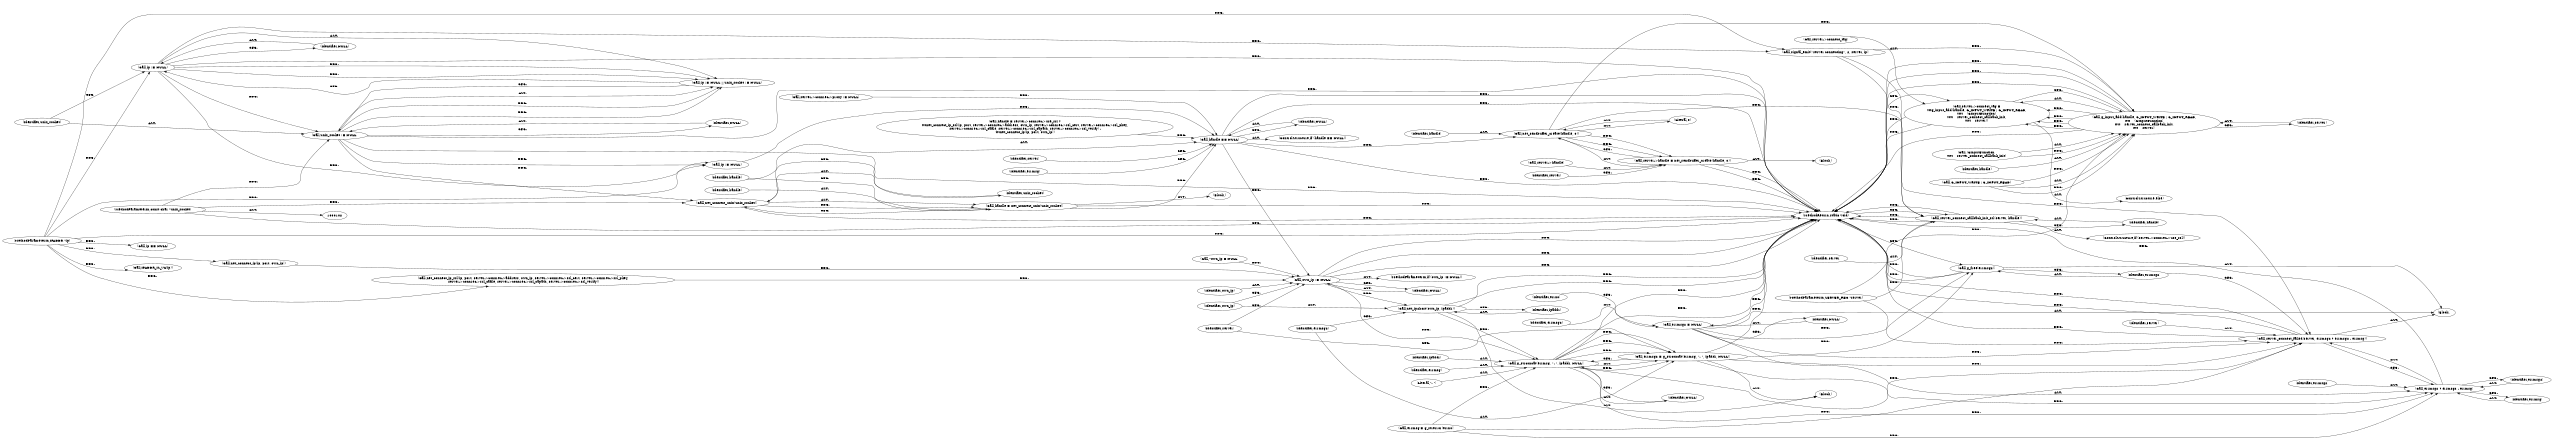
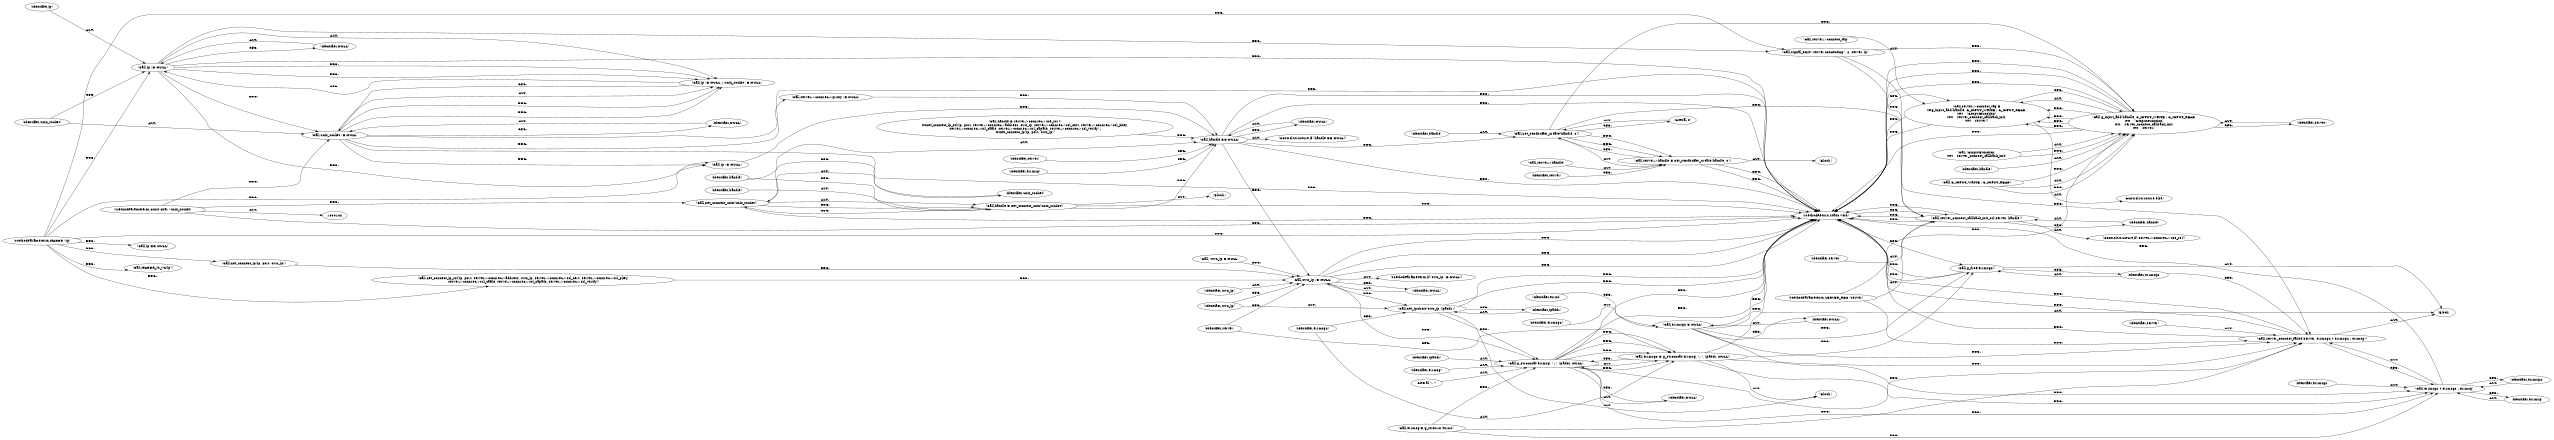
  digraph {
    rankdir=LR
    n1 [label="(Call,net_connect_unix(unix_socket))"]
    n2 [label="(Call,handle = net_connect_unix(unix_socket))"]
    n3 [label="(MethodReturn,static void)"]
    n4 [label="(Identifier,unix_socket)"]
    n5 [label="(Call,handle == NULL)"]
    n6 [label="(Block,)"]
    n7 [label="(Call,g_free(errmsg2))"]
    n8 [label="(Call,server_connect_callback_init_ssl(server, handle))"]
    n9 [label="(Call,server->connect_tag =\n\t\t\tg_input_add(handle, G_INPUT_WRITE | G_INPUT_READ,\n\t\t\t\t    (GInputFunction)\n\t\t\t\t    server_connect_callback_init,\n\t\t\t\t    server))"]
    n10 [label="(Call,unix_socket != NULL)"]
    n11 [label="(Call,ip != NULL || unix_socket != NULL)"]
    n12 [label="(Identifier,NULL)"]
    n13 [label="(Call,ip != NULL)"]
    n14 [label="(Call,ip != NULL)"]
    n15 [label="(MethodParameterIn,const char *unix_socket)"]
    1000102
    n17 [label="(Call,signal_emit(\"server connecting\", 2, server, ip))"]
    n18 [label="(Identifier,NULL)"]
    n19 [label="(Call,server_connect_failed(server, errmsg2 ? errmsg2 : errmsg))"]
    n20 [label="(Call,g_input_add(handle, G_INPUT_WRITE | G_INPUT_READ,\n\t\t\t\t    (GInputFunction)\n\t\t\t\t    server_connect_callback_init,\n\t\t\t\t    server))"]
    n21 [label="(MethodParameterIn,IPADDR *ip)"]
    n22 [label="(Call,net_connect_ip(ip, port, own_ip))"]
    n23 [label="(Call,net_connect_ip_ssl(ip, port, server->connrec->address, own_ip, server->connrec->ssl_cert, server->connrec->ssl_pkey,\n server->connrec->ssl_cafile, server->connrec->ssl_capath, server->connrec->ssl_verify))"]
    n24 [label="(Call,ip == NULL)"]
    n25 [label="(Call,IPADDR_IS_V6(ip))"]
    n26 [label="(Call,own_ip != NULL)"]
    n27 [label="(Call,net_sendbuffer_create(handle, 0))"]
    n28 [label="(Identifier,NULL)"]
    n29 [label="(ControlStructure,if (handle == NULL))"]
    n30 [label="(Call,errmsg2 = NULL)"]
    n31 [label="(Call,errmsg2 ? errmsg2 : errmsg)"]
    n32 [label="(Block,)"]
    n33 [label="(Identifier,NULL)"]
    n34 [label="(Call,net_ip2host(own_ip, ipaddr))"]
    n35 [label="(Call,g_strconcat(errmsg, \": \", ipaddr, NULL))"]
    n36 [label="(MethodParameterIn,if (own_ip != NULL))"]
    n37 [label="(Identifier,NULL)"]
    n38 [label="(Call,server->handle = net_sendbuffer_create(handle, 0))"]
    n39 [label="(Literal,0)"]
    n40 [label="(Identifier,errmsg2)"]
    n41 [label="(Identifier,errmsg)"]
    n42 [label="(Identifier,errmsg2)"]
    n43 [label="(Identifier,ipaddr)"]
    n44 [label="(Block,)"]
    n45 [label="(Call,errmsg2 = g_strconcat(errmsg, \": \", ipaddr, NULL))"]
    n46 [label="(Identifier,NULL)"]
    n47 [label="(Block,)"]
    n48 [label="(Identifier,handle)"]
    n49 [label="(ControlStructure,if (server->connrec->use_ssl))"]
    n50 [label="(Identifier,server)"]
    n51 [label="(ControlStructure,else)"]
    n52 [label="(Literal,\": \")"]
    n53 [label="(Identifier,server)"]
    n54 [label="(Identifier,server)"]
    n55 [label="(Call,*own_ip = NULL)"]
    n56 [label="(Call,errmsg = g_strerror(errno))"]
    n57 [label="(Call,handle = server->connrec->use_ssl ?\n\t\t\tnet_connect_ip_ssl(ip, port, server->connrec->address, own_ip, server->connrec->ssl_cert, server->connrec->ssl_pkey,\n server->connrec->ssl_cafile, server->connrec->ssl_capath, server->connrec->ssl_verify) :\n \t\t\tnet_connect_ip(ip, port, own_ip))"]
    n58 [label="(MethodParameterIn,SERVER_REC *server)"]
    n59 [label="(Identifier,server)"]
    n60 [label="(Identifier,handle)"]
+   n61 [label="(Identifier,ip)"]
    n62 [label="(Identifier,errmsg2)"]
    n63 [label="(Identifier,handle)"]
    n64 [label="(Call,G_INPUT_WRITE | G_INPUT_READ)"]
    n65 [label="(Call,server->connect_tag)"]
    n66 [label="(Identifier,unix_socket)"]
    n67 [label="(Identifier,handle)"]
    n68 [label="(Call,(GInputFunction)\n\t\t\t\t    server_connect_callback_init)"]
    n69 [label="(Identifier,own_ip)"]
    n70 [label="(Identifier,ipaddr)"]
    n71 [label="(Call,server->connrec->proxy != NULL)"]
    n72 [label="(Identifier,handle)"]
    n73 [label="(Identifier,errmsg2)"]
    n74 [label="(Identifier,errno)"]
    n75 [label="(Identifier,errmsg2)"]
    n76 [label="(Identifier,errmsg)"]
    n77 [label="(Call,server->handle)"]
    n78 [label="(Identifier,errmsg)"]
    n79 [label="(Identifier,server)"]
    n80 [label="(Identifier,server)"]
    n81 [label="(Identifier,own_ip)"]
    n1 -> n2 [label="AST: "]
    n1 -> n2 [label="DDG: "]
    n1 -> n3 [label="DDG: "]
    n1 -> n4 [label="CFG: "]
    n2 -> n1 [label="CFG: "]
    n2 -> n3 [label="DDG: "]
    n2 -> n5 [label="DDG: "]
    n2 -> n6 [label="AST: "]
    n3 -> n7 [label="CFG: "]
    n3 -> n8 [label="CFG: "]
    n3 -> n9 [label="CFG: "]
    n4 -> n1 [label="AST: "]
    n5 -> n3 [label="DDG: "]
    n5 -> n3 [label="DDG: "]
    n5 -> n3 [label="DDG: "]
    n5 -> n26 [label="DDG: "]
    n5 -> n27 [label="DDG: "]
    n5 -> n28 [label="CFG: "]
    n5 -> n29 [label="AST: "]
    n7 -> n3 [label="DDG: "]
    n7 -> n3 [label="DDG: "]
    n7 -> n32 [label="AST: "]
    n7 -> n42 [label="CFG: "]
    n8 -> n3 [label="DDG: "]
    n8 -> n3 [label="DDG: "]
    n8 -> n3 [label="DDG: "]
    n8 -> n48 [label="CFG: "]
    n8 -> n49 [label="AST: "]
    n9 -> n3 [label="DDG: "]
    n9 -> n3 [label="DDG: "]
    n9 -> n20 [label="CFG: "]
    n9 -> n51 [label="AST: "]
-   n10 -> n1 [label="DDG: "]
+   n10 -> n71 [label="DDG: "]
    n10 -> n3 [label="DDG: "]
    n10 -> n3 [label="DDG: "]
    n10 -> n11 [label="AST: "]
    n10 -> n11 [label="DDG: "]
    n10 -> n11 [label="DDG: "]
    n10 -> n12 [label="CFG: "]
    n10 -> n13 [label="DDG: "]
    n11 -> n10 [label="CFG: "]
    n11 -> n14 [label="CFG: "]
    n12 -> n10 [label="AST: "]
    n13 -> n5 [label="DDG: "]
    n14 -> n3 [label="DDG: "]
    n14 -> n10 [label="DDG: "]
    n14 -> n11 [label="AST: "]
    n14 -> n11 [label="DDG: "]
    n14 -> n11 [label="DDG: "]
    n14 -> n13 [label="DDG: "]
    n14 -> n17 [label="DDG: "]
    n14 -> n18 [label="CFG: "]
    n15 -> n1 [label="DDG: "]
    n15 -> n3 [label="CFG: "]
    n15 -> n10 [label="DDG: "]
    n15 -> 1000102 [label="AST: "]
    n17 -> n8 [label="DDG: "]
    n17 -> n19 [label="DDG: "]
    n17 -> n20 [label="DDG: "]
    n18 -> n14 [label="AST: "]
    n19 -> n3 [label="DDG: "]
    n19 -> n3 [label="DDG: "]
    n19 -> n3 [label="DDG: "]
    n19 -> n31 [label="CFG: "]
    n19 -> n32 [label="AST: "]
    n20 -> n3 [label="DDG: "]
    n20 -> n3 [label="DDG: "]
    n20 -> n3 [label="DDG: "]
    n20 -> n3 [label="DDG: "]
    n20 -> n9 [label="AST: "]
    n20 -> n9 [label="DDG: "]
    n20 -> n9 [label="DDG: "]
    n20 -> n9 [label="DDG: "]
    n20 -> n9 [label="DDG: "]
    n20 -> n50 [label="CFG: "]
    n21 -> n3 [label="DDG: "]
    n21 -> n13 [label="DDG: "]
    n21 -> n14 [label="DDG: "]
    n21 -> n17 [label="DDG: "]
    n21 -> n22 [label="DDG: "]
    n21 -> n23 [label="DDG: "]
    n21 -> n24 [label="DDG: "]
    n21 -> n25 [label="DDG: "]
    n22 -> n26 [label="DDG: "]
    n23 -> n26 [label="DDG: "]
    n26 -> n3 [label="DDG: "]
    n26 -> n3 [label="DDG: "]
    n26 -> n3 [label="DDG: "]
    n26 -> n34 [label="DDG: "]
    n26 -> n35 [label="DDG: "]
    n26 -> n36 [label="AST: "]
    n26 -> n37 [label="CFG: "]
    n27 -> n8 [label="DDG: "]
    n27 -> n20 [label="DDG: "]
    n27 -> n38 [label="AST: "]
    n27 -> n38 [label="DDG: "]
    n27 -> n38 [label="DDG: "]
-   n27 -> n39 [label="AST: "]
+   n27 -> n39 [label="CFG: "]
    n28 -> n5 [label="AST: "]
    n30 -> n3 [label="DDG: "]
    n30 -> n7 [label="DDG: "]
    n30 -> n19 [label="DDG: "]
-   n30 -> n31 [label="AST: "]
+   n30 -> n31 [label="DDG: "]
    n30 -> n32 [label="AST: "]
    n30 -> n33 [label="CFG: "]
    n31 -> n3 [label="DDG: "]
    n31 -> n19 [label="AST: "]
    n31 -> n40 [label="CFG: "]
    n31 -> n41 [label="CFG: "]
    n33 -> n30 [label="AST: "]
    n34 -> n3 [label="DDG: "]
    n34 -> n3 [label="DDG: "]
    n34 -> n35 [label="DDG: "]
    n34 -> n43 [label="CFG: "]
    n34 -> n44 [label="AST: "]
    n35 -> n3 [label="DDG: "]
    n35 -> n3 [label="DDG: "]
    n35 -> n19 [label="DDG: "]
    n35 -> n31 [label="DDG: "]
    n35 -> n45 [label="AST: "]
    n35 -> n45 [label="DDG: "]
    n35 -> n45 [label="DDG: "]
    n35 -> n45 [label="DDG: "]
    n35 -> n45 [label="DDG: "]
    n35 -> n46 [label="CFG: "]
    n37 -> n26 [label="AST: "]
    n38 -> n3 [label="DDG: "]
    n38 -> n3 [label="DDG: "]
    n38 -> n27 [label="CFG: "]
    n38 -> n47 [label="AST: "]
    n39 -> n27 [label="AST: "]
    n40 -> n31 [label="AST: "]
    n41 -> n31 [label="AST: "]
    n42 -> n7 [label="AST: "]
    n42 -> n19 [label="CFG: "]
    n43 -> n34 [label="AST: "]
    n45 -> n3 [label="DDG: "]
    n45 -> n7 [label="DDG: "]
    n45 -> n19 [label="DDG: "]
    n45 -> n31 [label="DDG: "]
    n45 -> n35 [label="CFG: "]
    n45 -> n44 [label="AST: "]
    n46 -> n35 [label="AST: "]
    n48 -> n8 [label="AST: "]
    n50 -> n20 [label="AST: "]
    n52 -> n35 [label="AST: "]
    n53 -> n19 [label="AST: "]
    n54 -> n26 [label="CFG: "]
    n54 -> n45 [label="CFG: "]
    n55 -> n26 [label="DDG: "]
    n56 -> n19 [label="DDG: "]
    n56 -> n31 [label="DDG: "]
    n56 -> n35 [label="DDG: "]
    n57 -> n5 [label="DDG: "]
-   n58 -> n8 [label="DDG: "]
+   n58 -> n8 [label="AST: "]
    n58 -> n19 [label="DDG: "]
    n58 -> n20 [label="DDG: "]
    n59 -> n5 [label="CFG: "]
    n60 -> n27 [label="AST: "]
+   n61 -> n14 [label="AST: "]
    n62 -> n30 [label="AST: "]
    n63 -> n20 [label="AST: "]
    n64 -> n20 [label="AST: "]
    n64 -> n20 [label="DDG: "]
    n64 -> n20 [label="DDG: "]
    n65 -> n9 [label="AST: "]
    n66 -> n10 [label="AST: "]
    n66 -> n14 [label="CFG: "]
    n67 -> n2 [label="AST: "]
    n68 -> n20 [label="AST: "]
    n68 -> n20 [label="DDG: "]
    n69 -> n26 [label="CFG: "]
    n69 -> n34 [label="AST: "]
    n70 -> n35 [label="AST: "]
    n71 -> n5 [label="DDG: "]
    n72 -> n2 [label="CFG: "]
    n72 -> n5 [label="AST: "]
    n73 -> n34 [label="CFG: "]
    n73 -> n45 [label="AST: "]
    n74 -> n30 [label="CFG: "]
    n75 -> n31 [label="AST: "]
    n76 -> n35 [label="AST: "]
    n77 -> n38 [label="AST: "]
    n78 -> n5 [label="CFG: "]
    n79 -> n38 [label="CFG: "]
    n80 -> n8 [label="AST: "]
    n81 -> n26 [label="AST: "]
  }
